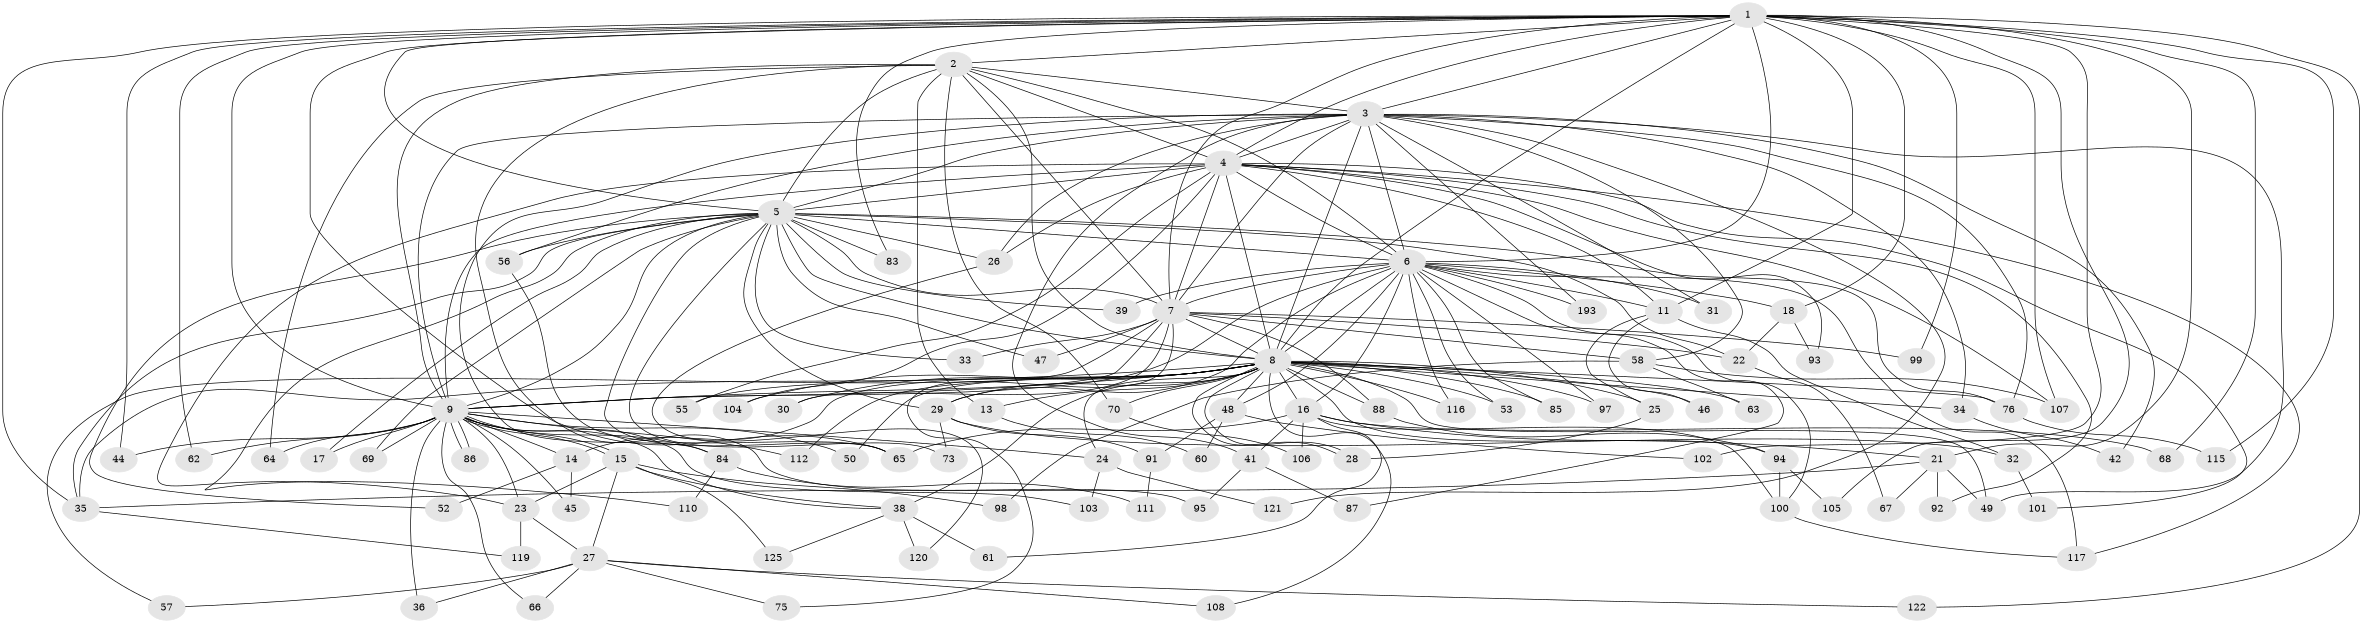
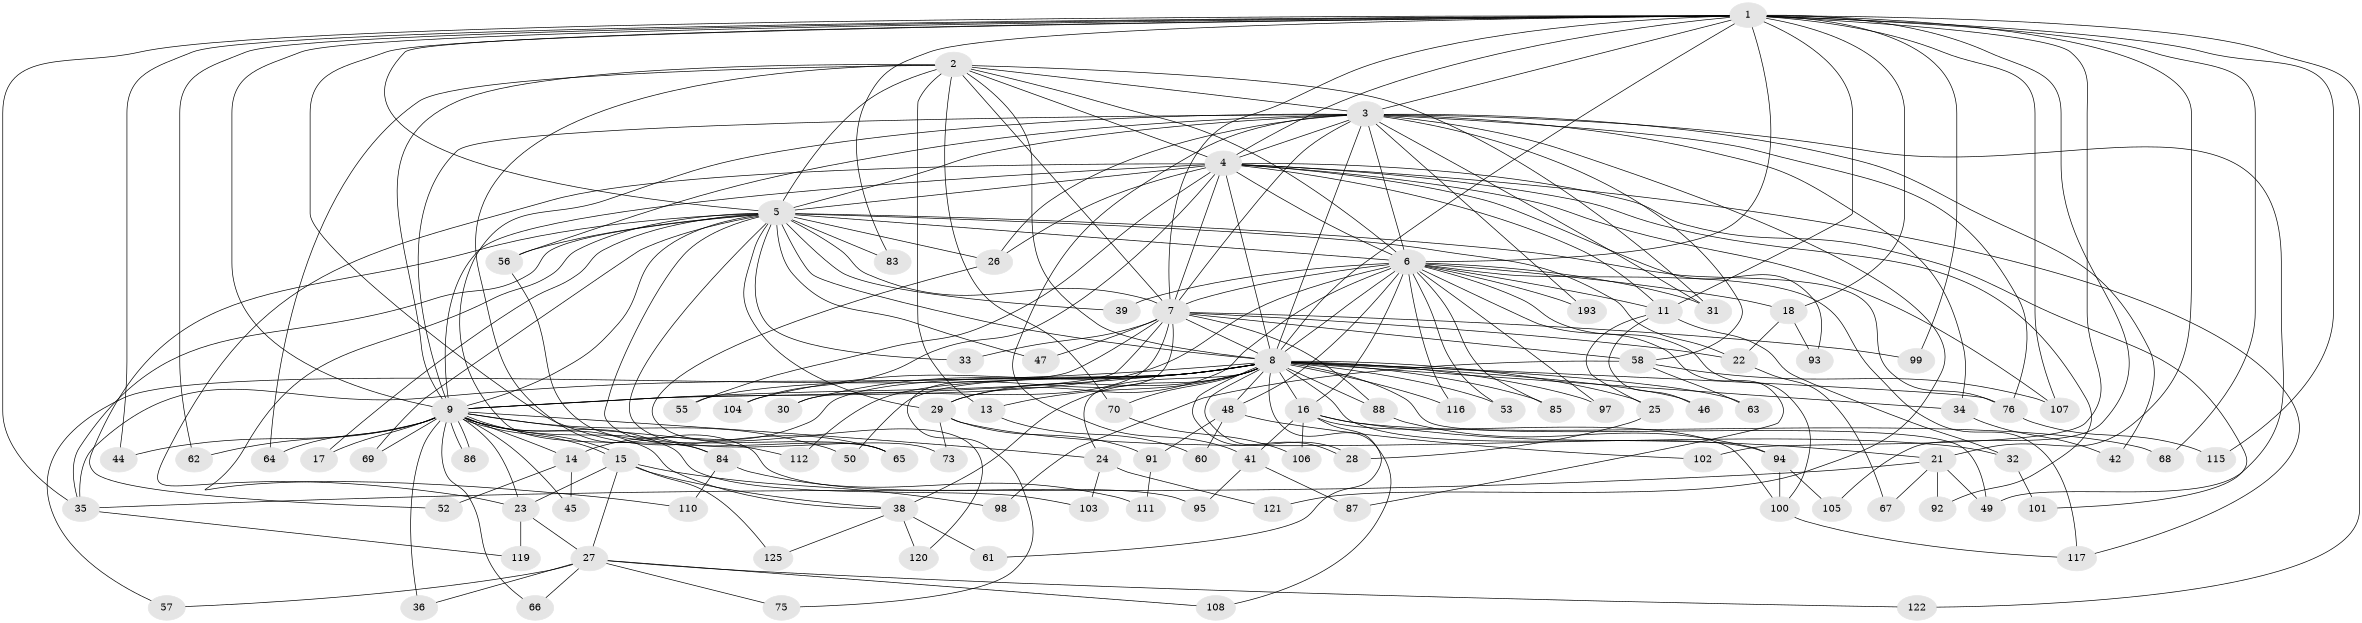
  graph {
    node [color=gray90 style=filled]
    1 [super="+51"]
    2 [super="+43"]
    3 [super="+20"]
    4 [super="+12"]
    5 [super="+19"]
    6 [super="+72"]
    7 [super="+59"]
    8 [super="+10"]
    9 [super="+54"]
    11 [super="+82"]
    18
    21 [super="+74"]
    35 [super="+79"]
    44
    62
    65
    68
    83
    99
    102
    105
    107 [super="+123"]
    115
    122
    13
    64
    70
    95
    26 [super="+40"]
    31
    34
    41
    42
    49 [super="+80"]
    56 [super="+71"]
    58
    76 [super="+78"]
    84
    n39 [label=193]
    121
    23 [super="+114"]
    55
    92
    93
    101
    104
    117 [super="+126"]
    17
    22 [super="+96"]
    29 [super="+109"]
    33
    39
    47
    52
    69
    73
    110
    16 [super="+81"]
    48 [super="+89"]
    53
    85
    87
    97
    100
    116
    30
    57
    75
    88
    14
    24
    25
    28 [super="+77"]
    38 [super="+90"]
    46
    50
    63
    94 [super="+124"]
    108
    112
    15
    36
    45
    66
    86
    103
    32
    67
    119
    60
    106
    120
    98
    111
    27 [super="+37"]
    91
    61
    125
-   1 -- 2
+   31 -- 2
    1 -- 3 [weight=2]
    1 -- 4
    1 -- 5
    1 -- 6
    1 -- 7
    1 -- 8 [weight=2]
    1 -- 9
    1 -- 11
    1 -- 18
    1 -- 21
    1 -- 35
    1 -- 44
    1 -- 62
    1 -- 65
    1 -- 68
    1 -- 83
    1 -- 99
    1 -- 102
    1 -- 105
    1 -- 107
    1 -- 115
    1 -- 122
    2 -- 3
    2 -- 4
    2 -- 5 [weight=2]
    2 -- 6
    2 -- 7
    2 -- 8 [weight=2]
    2 -- 9
    2 -- 13
    2 -- 64
    2 -- 70
    2 -- 95
    3 -- 4
    3 -- 5
    3 -- 6 [weight=2]
    3 -- 7
    3 -- 8 [weight=3]
    3 -- 9
    3 -- 26
    3 -- 31
    3 -- 34
    3 -- 41
    3 -- 42
    3 -- 49
    3 -- 56
    3 -- 58
    3 -- 76
    3 -- 84
    3 -- n39
    3 -- 121
    4 -- 5
    4 -- 6 [weight=2]
    4 -- 7
    4 -- 8 [weight=2]
    4 -- 9 [weight=2]
    4 -- 11
    4 -- 107
    4 -- 26
    4 -- 23
    4 -- 55
    4 -- 92
    4 -- 93
    4 -- 101
    4 -- 104
    4 -- 117
    5 -- 6 [weight=2]
    5 -- 7 [weight=2]
    5 -- 8 [weight=2]
    5 -- 9
    5 -- 35
    5 -- 65
    5 -- 83
    5 -- 26
    5 -- 56
    5 -- 76
    5 -- 17
    5 -- 22
    5 -- 29
    5 -- 33
    5 -- 39
    5 -- 47
    5 -- 52
    5 -- 69
    5 -- 73
    5 -- 110
    6 -- 7
    6 -- 8 [weight=2]
    6 -- 9
    6 -- 11
    6 -- 18
    6 -- 31
    6 -- n39
    6 -- 117
    6 -- 29
    6 -- 39
    6 -- 16
    6 -- 48
    6 -- 53
    6 -- 85
    6 -- 87
    6 -- 97
    6 -- 100
    6 -- 116
    7 -- 8 [weight=2]
    7 -- 9
    7 -- 99
    7 -- 58
    7 -- 22
    7 -- 33
    7 -- 47
    7 -- 30
    7 -- 57
    7 -- 75
    7 -- 88
    8 -- 9 [weight=2]
    8 -- 35
    8 -- 13
    8 -- 70
    8 -- 34
    8 -- 49
    8 -- 76
    8 -- 55
    8 -- 104
    8 -- 29
    8 -- 16
    8 -- 48 [weight=2]
    8 -- 53
    8 -- 85
    8 -- 97
    8 -- 116
    8 -- 30
    8 -- 88
    8 -- 14
    8 -- 24
    8 -- 25
    8 -- 28
    8 -- 28
    8 -- 38
    8 -- 46
    8 -- 50
    8 -- 63
    8 -- 94
    8 -- 108
    8 -- 112
    9 -- 44
    9 -- 62
    9 -- 64
    9 -- 84
    9 -- 23
    9 -- 17
    9 -- 69
    9 -- 14
    9 -- 24
    9 -- 38
    9 -- 50
    9 -- 112
    9 -- 15
    9 -- 15
    9 -- 36
    9 -- 45
    9 -- 66
    9 -- 86
    9 -- 86
    9 -- 103
    11 -- 25
    11 -- 46
    11 -- 32
    18 -- 93
    18 -- 22
    21 -- 35
    21 -- 49
    21 -- 92
    21 -- 67
    35 -- 119
    13 -- 60
    70 -- 106
    26 -- 120
    34 -- 42
    41 -- 95
    41 -- 87
    56 -- 65
    58 -- 107
    58 -- 63
    58 -- 98
    76 -- 115
    84 -- 110
    84 -- 111
    23 -- 119
    23 -- 27
    22 -- 67
    29 -- 73
    29 -- 32
    29 -- 91
    16 -- 21
-   16 -- 65
    16 -- 68
    16 -- 41
    16 -- 100
    16 -- 106
    16 -- 61
    48 -- 102
    48 -- 60
    48 -- 91
    100 -- 117
    88 -- 94
    14 -- 52
    14 -- 45
    24 -- 121
    24 -- 103
    25 -- 28
    38 -- 120
    38 -- 61
    38 -- 125
    94 -- 105
    94 -- 100
    15 -- 23
    15 -- 38
    15 -- 98
    15 -- 27
    15 -- 125
    32 -- 101
    27 -- 122
    27 -- 57
    27 -- 75
    27 -- 108
    27 -- 36
    27 -- 66
    91 -- 111
  }
